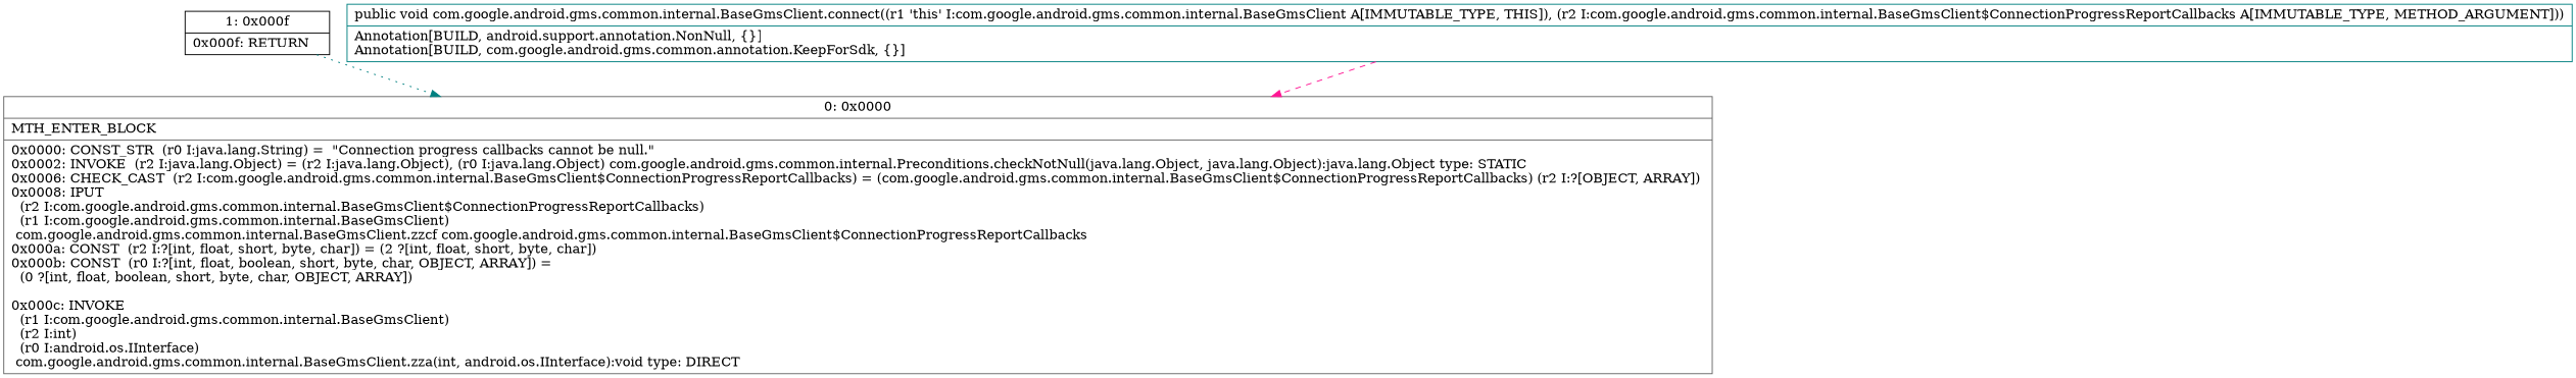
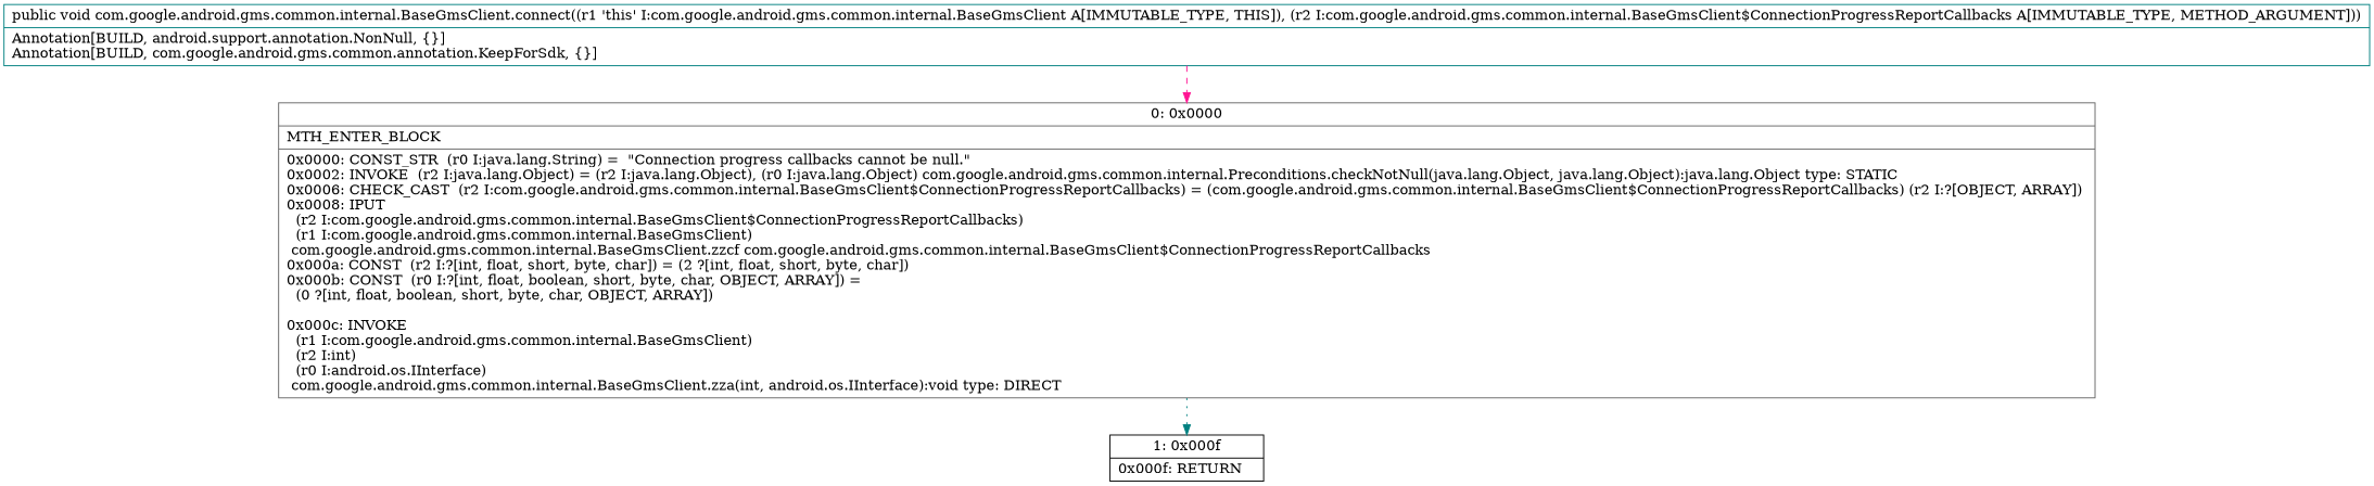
  digraph {
    node [shape=record]
    n1 [label="{0\:\ 0x0000|MTH_ENTER_BLOCK\l|0x0000: CONST_STR  (r0 I:java.lang.String) =  \"Connection progress callbacks cannot be null.\" \l0x0002: INVOKE  (r2 I:java.lang.Object) = (r2 I:java.lang.Object), (r0 I:java.lang.Object) com.google.android.gms.common.internal.Preconditions.checkNotNull(java.lang.Object, java.lang.Object):java.lang.Object type: STATIC \l0x0006: CHECK_CAST  (r2 I:com.google.android.gms.common.internal.BaseGmsClient$ConnectionProgressReportCallbacks) = (com.google.android.gms.common.internal.BaseGmsClient$ConnectionProgressReportCallbacks) (r2 I:?[OBJECT, ARRAY]) \l0x0008: IPUT  \l  (r2 I:com.google.android.gms.common.internal.BaseGmsClient$ConnectionProgressReportCallbacks)\l  (r1 I:com.google.android.gms.common.internal.BaseGmsClient)\l com.google.android.gms.common.internal.BaseGmsClient.zzcf com.google.android.gms.common.internal.BaseGmsClient$ConnectionProgressReportCallbacks \l0x000a: CONST  (r2 I:?[int, float, short, byte, char]) = (2 ?[int, float, short, byte, char]) \l0x000b: CONST  (r0 I:?[int, float, boolean, short, byte, char, OBJECT, ARRAY]) = \l  (0 ?[int, float, boolean, short, byte, char, OBJECT, ARRAY])\l \l0x000c: INVOKE  \l  (r1 I:com.google.android.gms.common.internal.BaseGmsClient)\l  (r2 I:int)\l  (r0 I:android.os.IInterface)\l com.google.android.gms.common.internal.BaseGmsClient.zza(int, android.os.IInterface):void type: DIRECT \l}" color=gray40]
    n2 [label="{1\:\ 0x000f|0x000f: RETURN   \l}" color=black]
    n3 [label="{public void com.google.android.gms.common.internal.BaseGmsClient.connect((r1 'this' I:com.google.android.gms.common.internal.BaseGmsClient A[IMMUTABLE_TYPE, THIS]), (r2 I:com.google.android.gms.common.internal.BaseGmsClient$ConnectionProgressReportCallbacks A[IMMUTABLE_TYPE, METHOD_ARGUMENT]))  | Annotation[BUILD, android.support.annotation.NonNull, \{\}]\lAnnotation[BUILD, com.google.android.gms.common.annotation.KeepForSdk, \{\}]\l}" color=teal]
-   n2 -> n1 [color=teal style=dotted]
+   n1 -> n2 [color=teal style=dotted]
    n3 -> n1 [color=deeppink style=dashed]
  }
